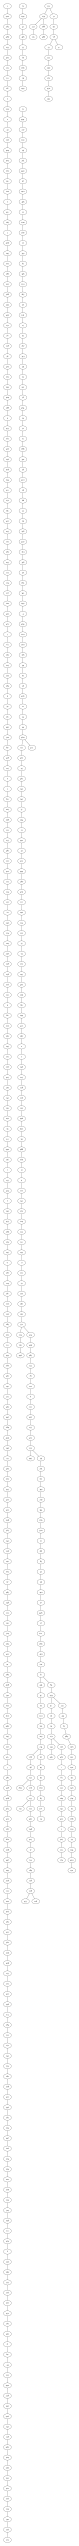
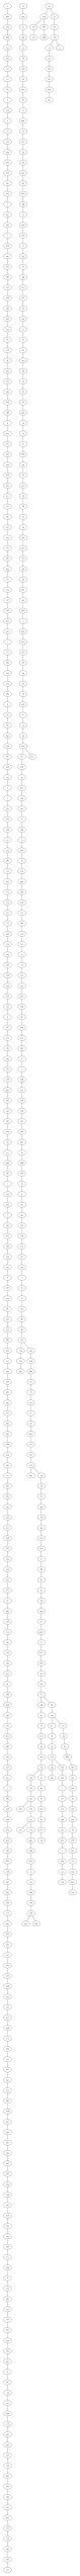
  strict graph {
    fontname="Playfair Display"
    node [fontname="Playfair Display"]
    edge [fontname="Playfair Display"]
    1
    420
    282
    489
    253
    403
    125
    30
    28
    73
    250
    71
    42
    136
    404
    109
    165
    99
    210
    25
    49
    265
    2
    466
    297
    107
    186
    203
    368
    300
    436
    131
    76
    318
    58
    419
    163
    399
    409
    188
    74
    433
    161
    416
    256
    108
    194
    40
    272
    68
    415
    197
    155
    385
    193
    113
    174
    257
    201
    401
    471
    7
    63
    263
    225
    329
    384
    35
    59
    96
    491
    320
    89
    418
    115
    75
    5
    80
    105
    168
    111
    237
    481
    321
    412
    173
    124
    135
    22
    340
    154
    129
    240
    258
    238
    376
    351
    32
    66
    370
    382
    245
    357
    226
    427
    295
    141
    119
    192
    56
    92
    440
    116
    23
    175
    434
    16
    293
    435
    286
    279
    145
    0
    187
    114
    98
    176
    126
    283
    303
    20
    439
    360
    461
    130
    217
    465
    445
    289
    499
    146
    93
    459
    262
    397
    457
    453
    298
    365
    242
    218
    150
    302
    97
    487
    148
    123
    110
    324
    369
    422
    91
    389
    498
    341
    195
    160
    480
    247
    207
    46
    3
    483
    438
    468
    462
    425
    185
    180
    308
    497
    199
    296
    133
    202
    106
    383
    411
    362
    206
    408
    153
    252
    432
    398
    94
    284
    312
    151
    243
    379
    281
    208
    451
    396
    181
    104
    447
    216
    304
    164
    101
    209
    354
    319
    198
    70
    454
    18
    236
    380
    353
    316
    367
    472
    361
    493
    8
    69
    44
    223
    490
    228
    443
    426
    347
    128
    482
    424
    366
    392
    421
    356
    334
    391
    336
    273
    179
    299
    41
    458
    177
    167
    266
    231
    149
+   82
    51
    494
    227
    229
    255
    261
    449
    317
    190
    478
    12
    200
    269
    127
    359
    61
    348
    230
    287
    277
    306
    15
    213
    267
    393
    437
    19
    90
    158
    464
    24
    152
    57
    288
    330
    38
    450
    325
    381
    159
    352
    278
    429
    363
    358
    377
    182
    342
    249
    4
    469
    220
    100
    378
    374
    95
    327
    428
    11
    34
    144
    460
    171
    402
    470
    47
    467
    142
    343
    77
    394
    21
    441
    45
    423
    444
    280
    479
    67
    140
    314
    122
    55
    54
    372
    143
    407
    309
    86
    244
    417
    285
    14
    13
    346
    215
    338
    326
    103
    446
    n358 [label=607]
    311
    488
    169
    50
    36
    375
    241
    270
    214
    235
    62
    139
    10
    271
    52
    310
    387
    162
    371
    224
    414
    350
    406
    496
    485
    322
    81
    112
    6
    121
    405
    137
    475
    232
    495
    355
    291
    60
    349
    259
    344
    166
    390
    37
    88
    85
    43
    431
    410
    275
    448
    27
    204
    386
    463
    222
    183
    442
    84
    473
    474
    39
    120
    301
    219
    234
    178
    65
    48
    313
    323
    n430 [label=839]
    276
    157
    132
    333
    492
    248
    413
    17
    64
    184
    138
    328
    477
    118
    117
    260
    87
    205
    134
    172
    212
    26
    455
    29
    251
    345
    156
    456
    476
    72
    83
    332
    264
    147
    452
    33
    305
    315
    274
    189
    484
    196
    102
    292
    373
    246
    364
    211
    268
    239
    79
    294
    400
    191
    331
    254
    31
    221
    388
    337
    335
    486
    78
    53
    9
    233
    290
    170
    430
    395
    1 -- 420
    420 -- 282
    282 -- 489
    489 -- 253
    253 -- 403
    403 -- 125
    125 -- 30
    30 -- 28
    28 -- 73
    73 -- 250
    250 -- 71
    71 -- 42
    42 -- 136
    136 -- 404
    404 -- 109
    109 -- 165
    165 -- 99
    99 -- 210
    210 -- 25
    25 -- 49
    49 -- 265
    265 -- 2
    2 -- 466
    466 -- 297
    297 -- 107
    107 -- 186
    186 -- 203
    203 -- 368
    368 -- 300
    300 -- 436
    436 -- 131
    131 -- 76
    76 -- 318
    318 -- 58
    58 -- 419
    419 -- 163
    163 -- 399
    399 -- 409
    409 -- 188
    188 -- 74
    74 -- 433
    433 -- 161
    161 -- 416
    416 -- 256
    256 -- 108
    108 -- 194
    194 -- 40
    40 -- 272
    272 -- 68
    68 -- 415
    415 -- 197
    197 -- 155
    155 -- 385
    385 -- 193
    193 -- 113
    113 -- 174
    174 -- 257
    257 -- 201
    201 -- 401
    401 -- 471
    471 -- 7
    7 -- 63
    63 -- 263
    263 -- 225
    225 -- 329
    329 -- 384
    384 -- 35
    35 -- 59
    59 -- 96
    96 -- 491
    491 -- 320
    320 -- 89
    89 -- 418
    418 -- 115
    115 -- 75
    75 -- 5
    5 -- 80
    80 -- 105
    105 -- 168
    168 -- 111
    111 -- 237
    237 -- 481
    481 -- 321
    321 -- 412
    412 -- 173
    173 -- 124
    124 -- 135
    135 -- 22
    22 -- 340
    340 -- 154
    154 -- 129
    129 -- 240
    240 -- 258
    258 -- 238
    238 -- 376
    376 -- 351
    351 -- 32
    32 -- 66
    66 -- 370
    370 -- 382
    382 -- 245
    245 -- 357
    357 -- 226
    226 -- 427
    427 -- 295
    295 -- 141
    141 -- 119
    119 -- 192
    192 -- 56
    56 -- 92
    92 -- 440
    440 -- 116
    116 -- 23
    23 -- 175
    175 -- 434
    434 -- 16
    16 -- 293
    293 -- 435
    435 -- 286
    286 -- 279
    279 -- 145
    145 -- 0
    0 -- 187
    187 -- 114
    114 -- 98
    98 -- 176
    176 -- 126
    126 -- 283
    283 -- 303
    303 -- 20
    20 -- 439
    439 -- 360
    360 -- 461
    461 -- 130
    130 -- 217
    217 -- 465
    465 -- 445
    445 -- 289
    289 -- 499
    499 -- 146
    146 -- 93
    93 -- 459
    459 -- 262
    262 -- 397
    397 -- 457
    457 -- 453
    453 -- 298
    298 -- 365
    365 -- 242
    242 -- 218
    218 -- 150
    150 -- 302
    302 -- 97
    97 -- 487
    487 -- 148
    148 -- 123
    123 -- 110
    110 -- 324
    324 -- 369
    369 -- 422
    422 -- 91
    91 -- 389
    389 -- 498
    498 -- 341
    341 -- 195
    195 -- 160
    160 -- 480
    480 -- 247
    247 -- 207
    207 -- 46
    46 -- 3
    3 -- 483
    483 -- 438
    438 -- 468
    468 -- 462
    462 -- 425
    425 -- 185
    185 -- 180
    180 -- 308
    308 -- 497
    497 -- 199
    199 -- 296
    296 -- 133
    133 -- 202
    202 -- 106
    106 -- 383
    383 -- 411
    411 -- 362
    362 -- 206
    206 -- 408
    408 -- 153
    153 -- 252
    252 -- 432
    432 -- 398
    398 -- 94
    94 -- 284
    284 -- 312
    312 -- 151
    151 -- 243
    243 -- 379
    379 -- 281
    281 -- 208
    208 -- 451
    451 -- 396
    396 -- 181
    181 -- 104
    104 -- 447
    447 -- 216
    216 -- 304
    304 -- 164
    164 -- 101
    101 -- 209
    209 -- 354
    354 -- 319
    319 -- 198
    198 -- 70
    70 -- 454
    454 -- 18
    18 -- 236
    236 -- 380
    380 -- 353
    353 -- 316
    316 -- 367
    367 -- 472
    472 -- 361
    361 -- 493
    493 -- 8
    8 -- 69
    69 -- 44
    44 -- 223
    223 -- 490
    490 -- 228
    228 -- 443
    443 -- 426
    426 -- 347
    347 -- 128
    128 -- 482
    482 -- 424
    424 -- 366
    366 -- 392
    392 -- 421
    421 -- 356
    356 -- 334
    334 -- 391
    391 -- 336
    336 -- 273
    179 -- 299
    299 -- 41
    41 -- 458
    458 -- 177
    177 -- 167
    167 -- 266
    266 -- 231
    231 -- 149
+   149 -- 82
+   82 -- 51
    51 -- 494
    494 -- 227
    227 -- 229
    229 -- 255
    255 -- 261
    261 -- 449
    449 -- 317
    317 -- 190
    190 -- 478
    478 -- 12
    12 -- 200
    200 -- 269
    269 -- 127
    127 -- 359
    359 -- 61
    61 -- 348
    348 -- 230
    230 -- 287
    287 -- 277
    277 -- 306
    306 -- 15
    15 -- 213
    213 -- 267
    267 -- 393
    393 -- 437
    437 -- 19
    19 -- 90
    90 -- 158
    158 -- 464
    464 -- 24
    24 -- 152
    152 -- 57
    57 -- 288
    288 -- 330
    330 -- 38
    38 -- 450
    450 -- 325
    325 -- 381
    381 -- 159
    159 -- 352
    352 -- 278
    278 -- 429
    429 -- 363
    363 -- 358
    358 -- 377
    377 -- 182
    182 -- 342
    342 -- 249
    249 -- 4
    4 -- 469
    469 -- 220
    220 -- 100
    100 -- 378
    378 -- 374
    374 -- 95
    95 -- 327
    327 -- 428
    428 -- 11
    11 -- 34
    34 -- 144
    144 -- 460
    460 -- 171
    460 -- 402
    171 -- 470
    470 -- 47
    47 -- 467
    467 -- 142
    142 -- 343
    343 -- 77
    77 -- 394
    394 -- 21
    21 -- 441
    441 -- 45
    45 -- 423
    423 -- 444
    444 -- 280
    280 -- 479
    479 -- 67
    67 -- 140
    140 -- 314
    314 -- 122
    122 -- 55
    55 -- 54
    54 -- 372
    372 -- 143
    143 -- 407
    407 -- 309
    309 -- 86
    86 -- 244
    244 -- 417
    417 -- 285
    285 -- 14
    14 -- 13
    13 -- 346
    346 -- 215
    215 -- 338
    338 -- 326
    326 -- 103
    103 -- 446
    446 -- n358
    n358 -- 311
    311 -- 488
    488 -- 169
    169 -- 50
    50 -- 36
    36 -- 375
    375 -- 241
    241 -- 270
    270 -- 214
    214 -- 235
    235 -- 62
    62 -- 139
    139 -- 10
    10 -- 271
    271 -- 52
    52 -- 310
    310 -- 387
    387 -- 162
    162 -- 371
    371 -- 224
    371 -- 414
    224 -- 350
    414 -- 406
    350 -- 496
    406 -- 485
    485 -- 322
    322 -- 81
    81 -- 112
    112 -- 6
    6 -- 121
    121 -- 405
    405 -- 137
    137 -- 475
    475 -- 232
    232 -- 495
    232 -- 355
    355 -- 291
    291 -- 60
    60 -- 349
    349 -- 259
    259 -- 344
    344 -- 166
    166 -- 390
    390 -- 37
    37 -- 88
    88 -- 85
    85 -- 43
    43 -- 431
    431 -- 410
    410 -- 275
    275 -- 448
    448 -- 27
    27 -- 204
    204 -- 386
    386 -- 463
    463 -- 222
    222 -- 183
    183 -- 442
    183 -- 84
    442 -- 473
    84 -- 474
    473 -- 39
    474 -- 172
    474 -- 212
    39 -- 120
    120 -- 301
    301 -- 219
    219 -- 234
    234 -- 178
    234 -- 65
    178 -- 48
    65 -- 313
    48 -- 323
    313 -- 117
    323 -- n430
    323 -- 276
    276 -- 157
    157 -- 132
    157 -- 333
    333 -- 492
    492 -- 248
    248 -- 413
    413 -- 17
    17 -- 64
    64 -- 184
    184 -- 138
    138 -- 328
    328 -- 477
    328 -- 118
    117 -- 260
    260 -- 87
    87 -- 205
    205 -- 134
    172 -- 26
    212 -- 455
    26 -- 29
    455 -- 189
    29 -- 251
    251 -- 345
    251 -- 156
    345 -- 456
    156 -- 476
    476 -- 72
    72 -- 83
    83 -- 332
    332 -- 264
    264 -- 147
    147 -- 452
    452 -- 33
    33 -- 305
    305 -- 315
    315 -- 274
    189 -- 484
    484 -- 196
    196 -- 102
    102 -- 292
    292 -- 373
    373 -- 246
    246 -- 364
    364 -- 211
    211 -- 268
    268 -- 239
    239 -- 79
    79 -- 294
    294 -- 400
    400 -- 191
    331 -- 254
    331 -- 31
    254 -- 221
    254 -- 388
    31 -- 337
    221 -- 335
    388 -- 486
    337 -- 78
    78 -- 53
    78 -- 9
    53 -- 233
    233 -- 290
    290 -- 170
    170 -- 430
    430 -- 395
  }
